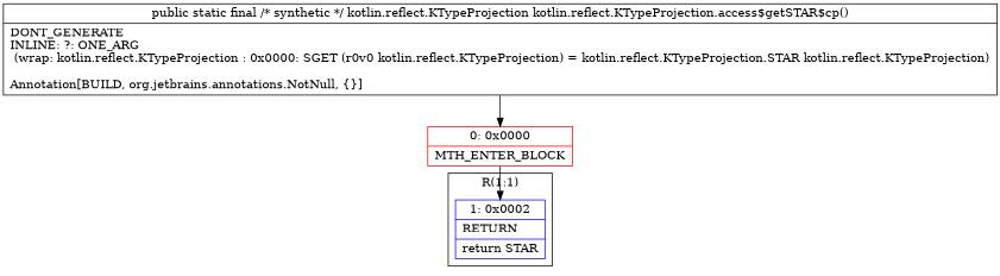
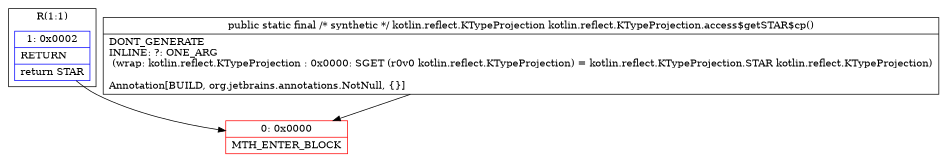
  digraph {
    node [shape=record]
    n1 [color=blue label="{1\:\ 0x0002|RETURN\l|return STAR\l}"]
    n2 [color=red label="{0\:\ 0x0000|MTH_ENTER_BLOCK\l}"]
    n3 [label="{public static final \/* synthetic *\/ kotlin.reflect.KTypeProjection kotlin.reflect.KTypeProjection.access$getSTAR$cp()  | DONT_GENERATE\lINLINE: ?: ONE_ARG  \l  (wrap: kotlin.reflect.KTypeProjection : 0x0000: SGET  (r0v0 kotlin.reflect.KTypeProjection) =  kotlin.reflect.KTypeProjection.STAR kotlin.reflect.KTypeProjection)\l\lAnnotation[BUILD, org.jetbrains.annotations.NotNull, \{\}]\l}"]
    subgraph cluster_1 {
      label="R(1:1)"
      n1
    }
-   n2 -> n1
+   n1 -> n2
    n3 -> n2
  }
